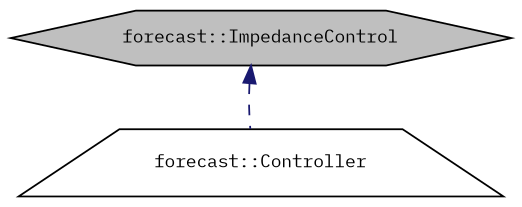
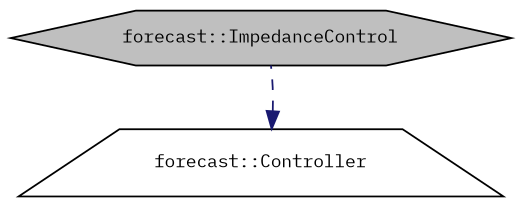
  digraph {
    fontname="IBM Plex Mono"
    node [color=black fontname="IBM Plex Mono" fontsize=10 style=filled]
    n1 [fillcolor=grey75 fontcolor=black height=0.2 label="forecast::ImpedanceControl" shape=hexagon width=0.4]
    n2 [fillcolor=white height=0.2 label="forecast::Controller" shape=trapezium width=0.4]
-   n1 -> n2 [color=midnightblue dir=back fontname="IBM Plex Mono" fontsize=10 labelfontname=Helvetica labelfontsize=10 style=dashed]
+   n2 -> n1 [color=midnightblue dir=back fontname="IBM Plex Mono" fontsize=10 labelfontname=Helvetica labelfontsize=10 style=dashed]
  }
